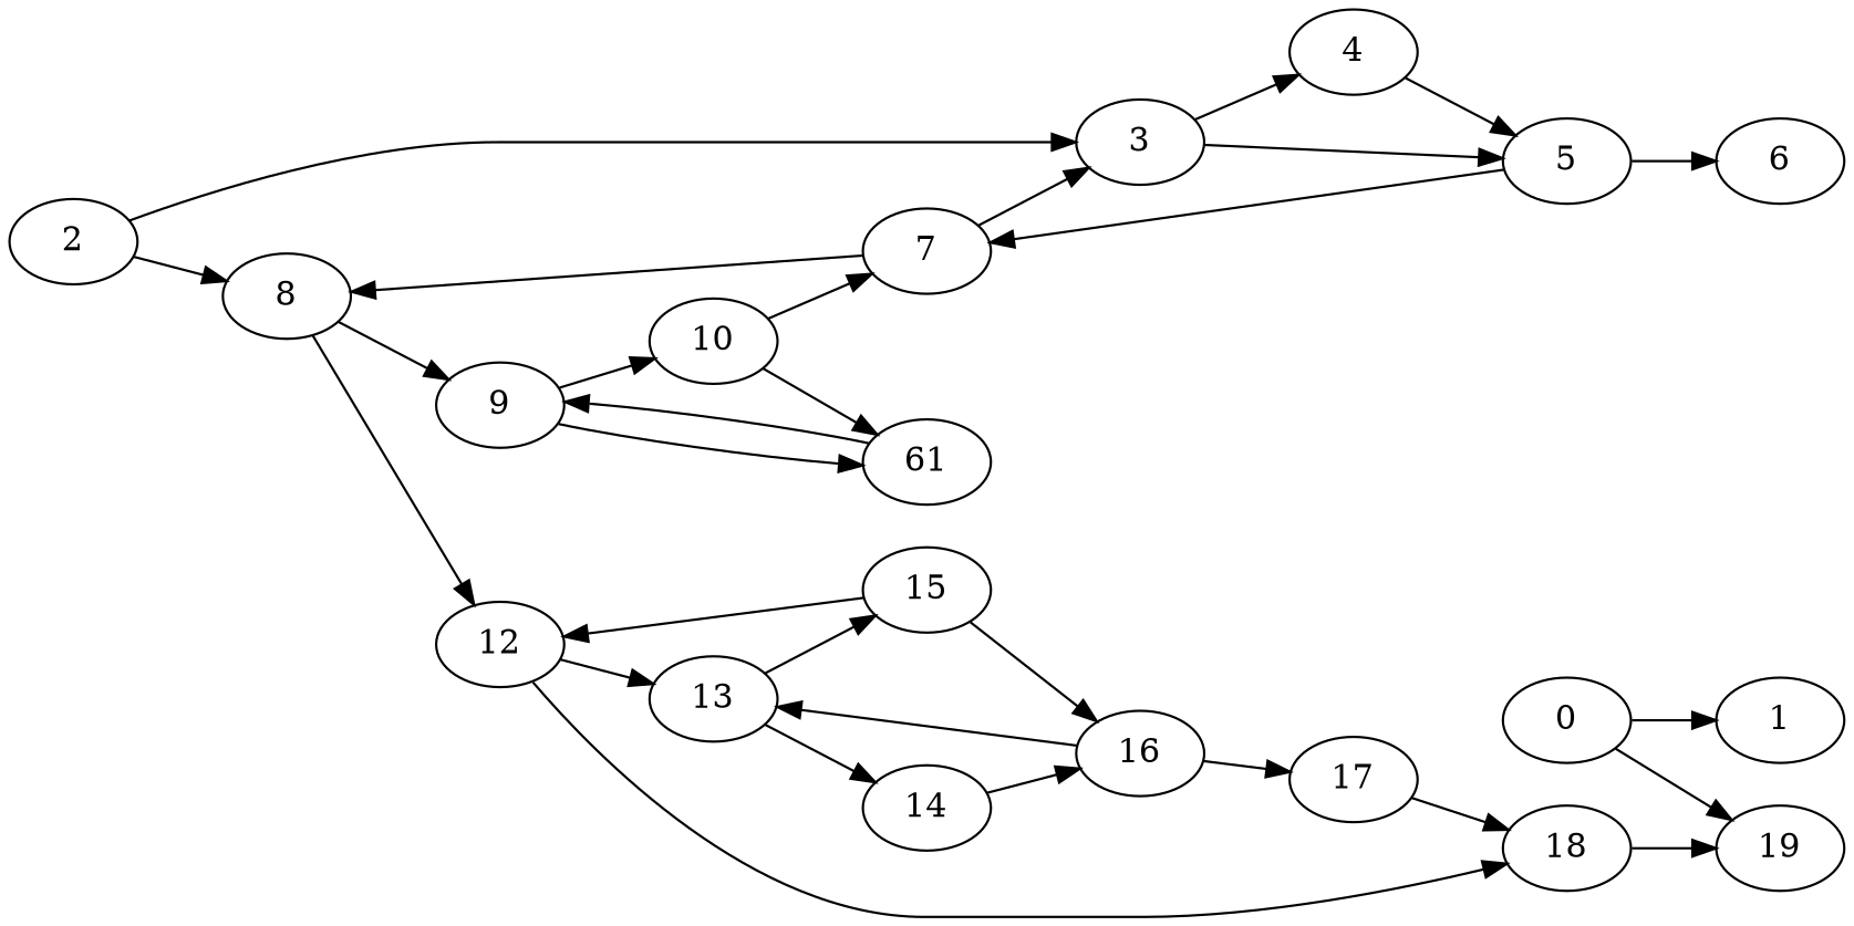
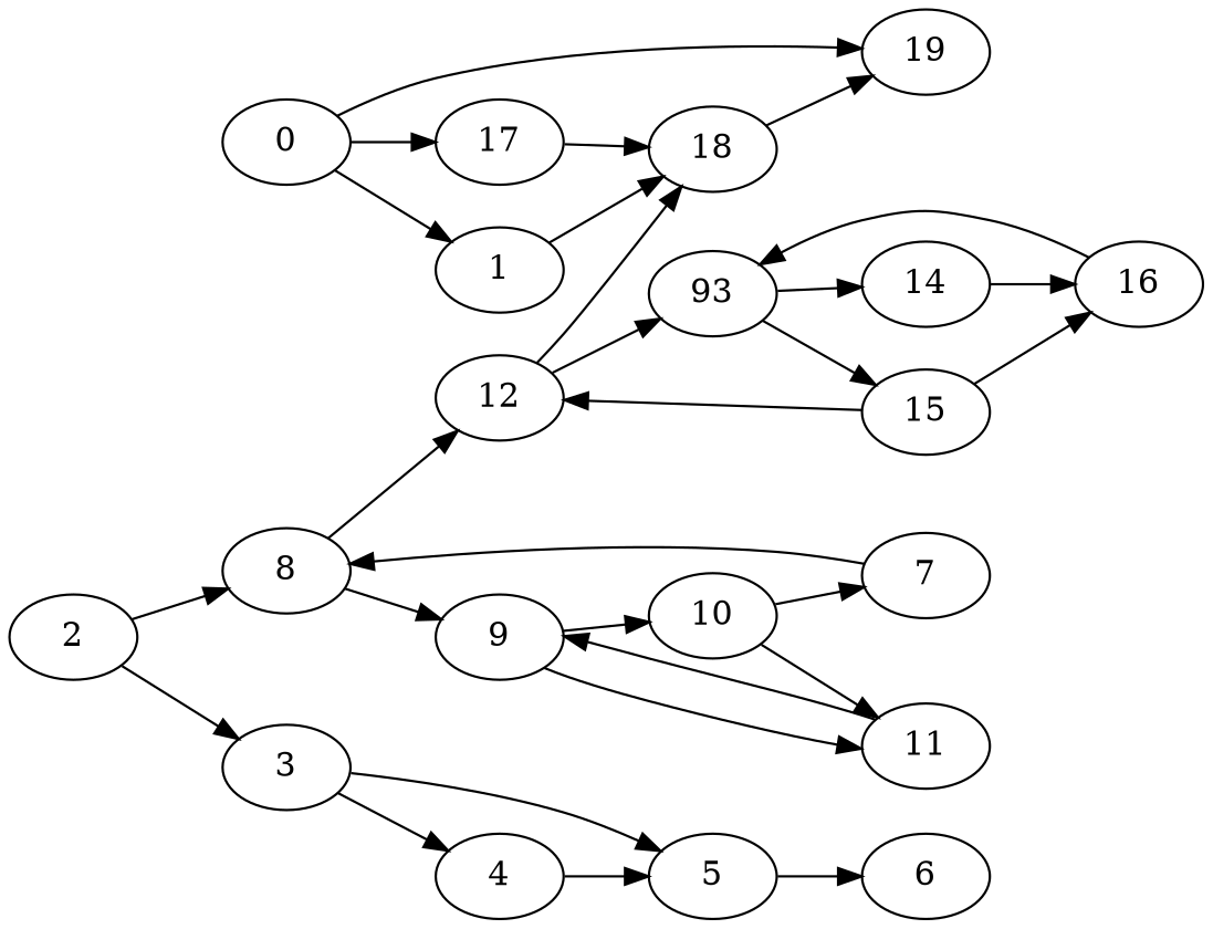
  digraph {
    rankdir=LR
    0
    1
    19
    18
    2
    3
    8
    4
    5
    9
    12
    6
    7
    10
-   11 [label=61]
-   13
+   11
+   13 [label=93]
    14
    15
    16
    17
    0 -> 1
    0 -> 19
+   1 -> 18
    18 -> 19
    2 -> 3
    2 -> 8
    3 -> 4
    3 -> 5
    8 -> 9
    8 -> 12
    4 -> 5
    5 -> 6
-   5 -> 7
    9 -> 10
    9 -> 11
    12 -> 18
    12 -> 13
-   7 -> 3
    7 -> 8
    10 -> 7
    10 -> 11
    11 -> 9
    13 -> 14
    13 -> 15
    14 -> 16
    15 -> 12
    15 -> 16
    16 -> 13
-   16 -> 17
+   0 -> 17
    17 -> 18
  }
